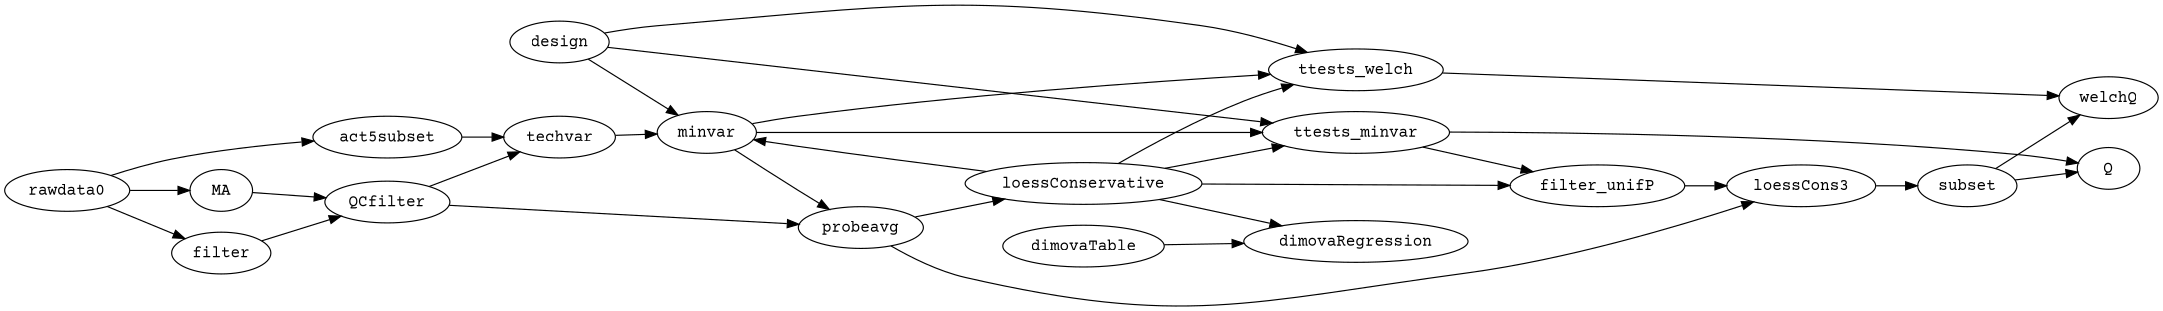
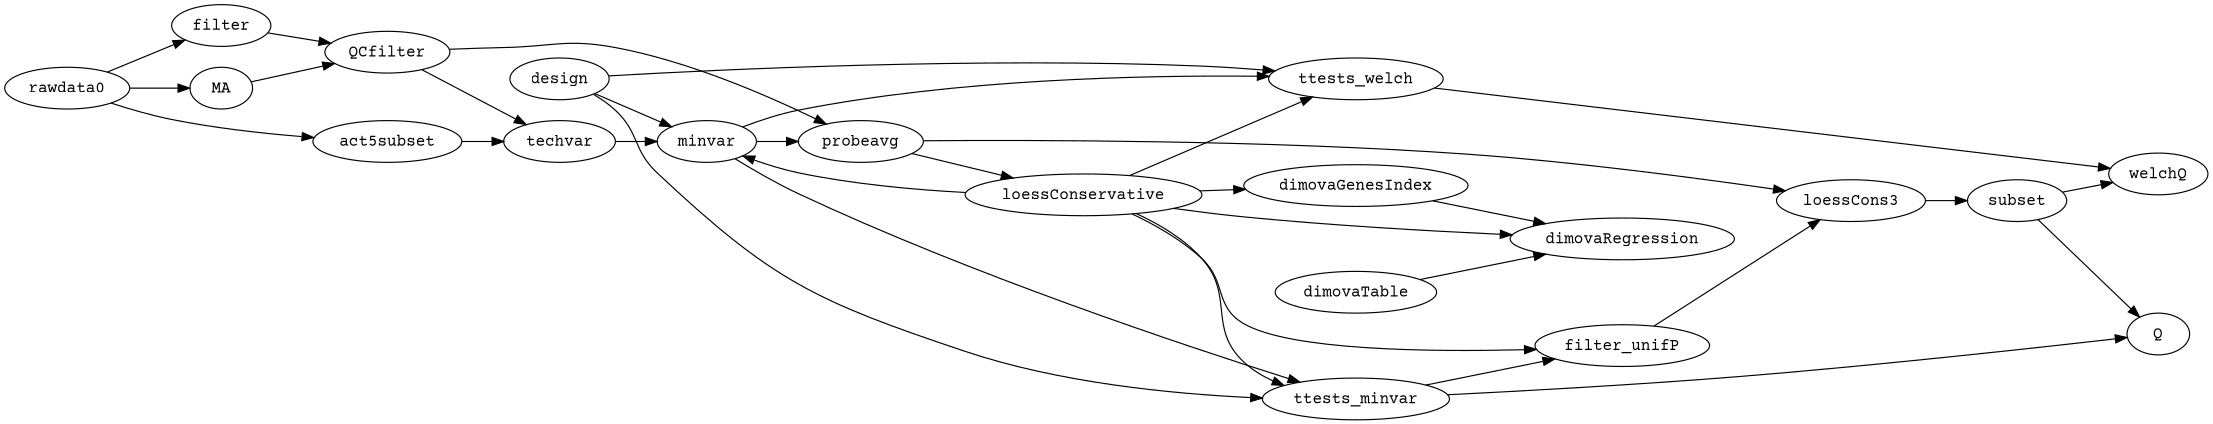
  digraph {
    fontname="Courier Prime"
    rankdir=LR
    node [fontname="Courier Prime" function=loessConservative]
    edge [fontname="Courier Prime"]
    rawdata0 [function=loadGenepix probes_file="'/var/lib/cld-data/arrays/brian/GSE19029/v4.3_genelist_L1.1.1.10_master.txt'" targets_file="'/var/lib/cld-data/arrays/brian/GSE19029/targets.txt'"]
    MA [Class="'MAList'" function=as]
    filter [function=passQC]
    act5subset [function=act5norm_subset]
    QCfilter [function=setNAbyfilter]
    techvar [function=technical_variance_estimate]
    probeavg [function=probeavg group_probes_by="'GENE_SYMBOL'"]
    loessConservative
    n9 [label=loessCons3]
    minvar [function=minimum_variance]
    ttests_minvar [function=ttests_minvar]
    ttests_welch [function=ttests_welch]
    filter_unifP [function=filter_uniformP]
+   dimovaGenesIndex [annotFile="'/var/lib/cld-data/arrays/supp_dimova/Dimova_flybase_annotation.txt'" function=dimovaGenesIndex]
    dimovaRegression [function=dimovaRegression]
    subset [function="all.isfinite"]
    Q [function=bh]
    welchQ [function=bh]
    design [function="parse.eval" text="'cbind(\"Sg-BD\"=c(1,1,1,0,0),\"Fb-BD\"=c(0,0,0,1,1))'"]
    dimovaTable [function=dimovaTable table1a="'/var/lib/cld-data/arrays/supp_dimova/table1a_formatted.txt'" table1b="'/var/lib/cld-data/arrays/supp_dimova/table1b_formatted.txt'" table1c="'/var/lib/cld-data/arrays/supp_dimova/table1c_formatted.txt'"]
    rawdata0 -> MA
    rawdata0 -> filter
    rawdata0 -> act5subset
    MA -> QCfilter
    filter -> QCfilter
    act5subset -> techvar
    QCfilter -> techvar
    QCfilter -> probeavg
    techvar -> minvar
    probeavg -> loessConservative
    probeavg -> n9
    loessConservative -> minvar
    loessConservative -> ttests_minvar
    loessConservative -> ttests_welch
    loessConservative -> filter_unifP
+   loessConservative -> dimovaGenesIndex
    loessConservative -> dimovaRegression
    n9 -> subset
    minvar -> probeavg
    minvar -> ttests_minvar
    minvar -> ttests_welch
    ttests_minvar -> filter_unifP
    ttests_minvar -> Q
    ttests_welch -> welchQ
    filter_unifP -> n9
+   dimovaGenesIndex -> dimovaRegression
    subset -> Q
    subset -> welchQ
    design -> minvar
    design -> ttests_minvar
    design -> ttests_welch
    dimovaTable -> dimovaRegression
  }
